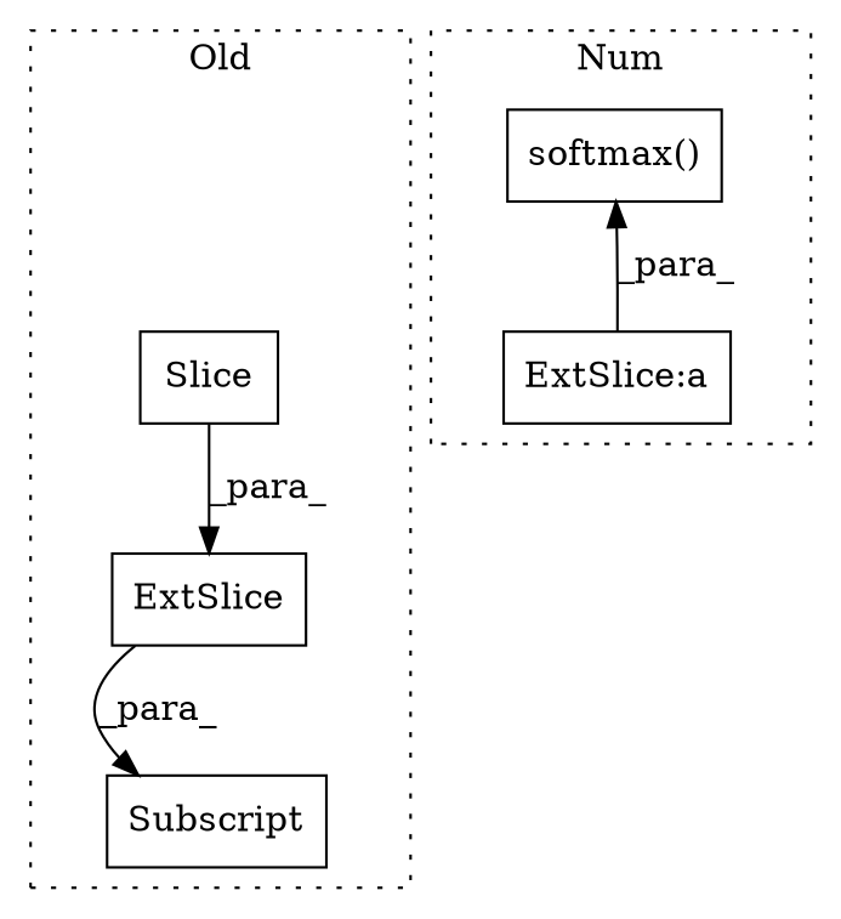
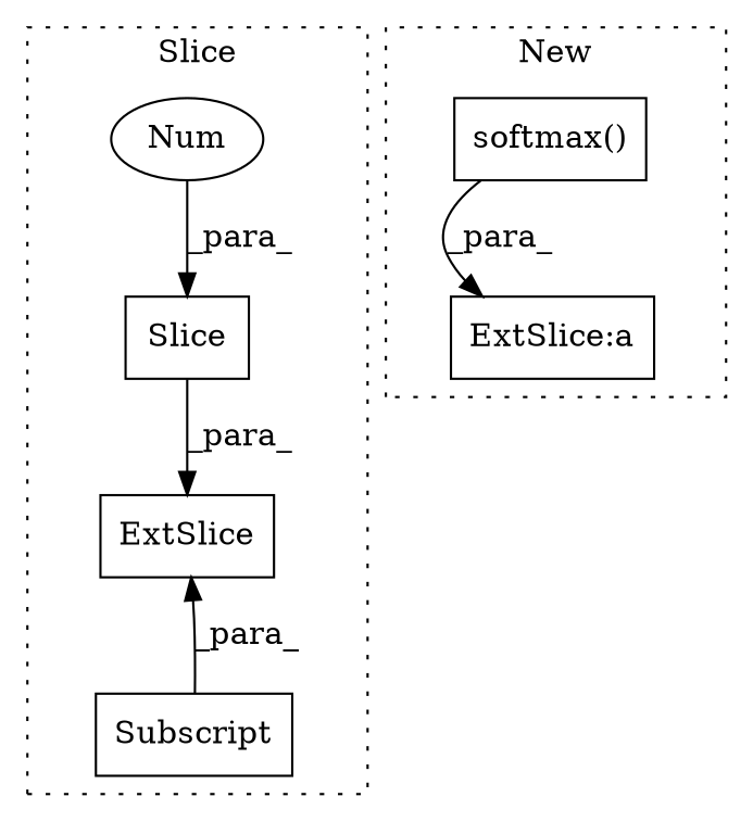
  digraph {
    node [l=1 s=6271 shape=box]
    n1 [a=85 label=ExtSlice s=6264]
    n2 [a=63 l="21,0" label=Subscript s="6264,0"]
    n3 [a=80 label=Slice]
+   n4 [a=76 label=Num shape=ellipse]
    n5 [a=75 l="10,1" label="softmax()" s="5885,5908"]
    n6 [a=82 l=3 label="ExtSlice:a" s=5909]
    subgraph cluster_1 {
-     label=Old
+     label=Slice
      style=dotted
      n1
      n2
      n3
+     n4
    }
    subgraph cluster_2 {
-     label=Num
+     label=New
      style=dotted
      n5
      n6
    }
-   n1 -> n2 [label=_para_]
+   n2 -> n1 [label=_para_]
    n3 -> n1 [label=_para_]
-   n6 -> n5 [label=_para_]
+   n4 -> n3 [label=_para_]
+   n5 -> n6 [label=_para_]
  }
